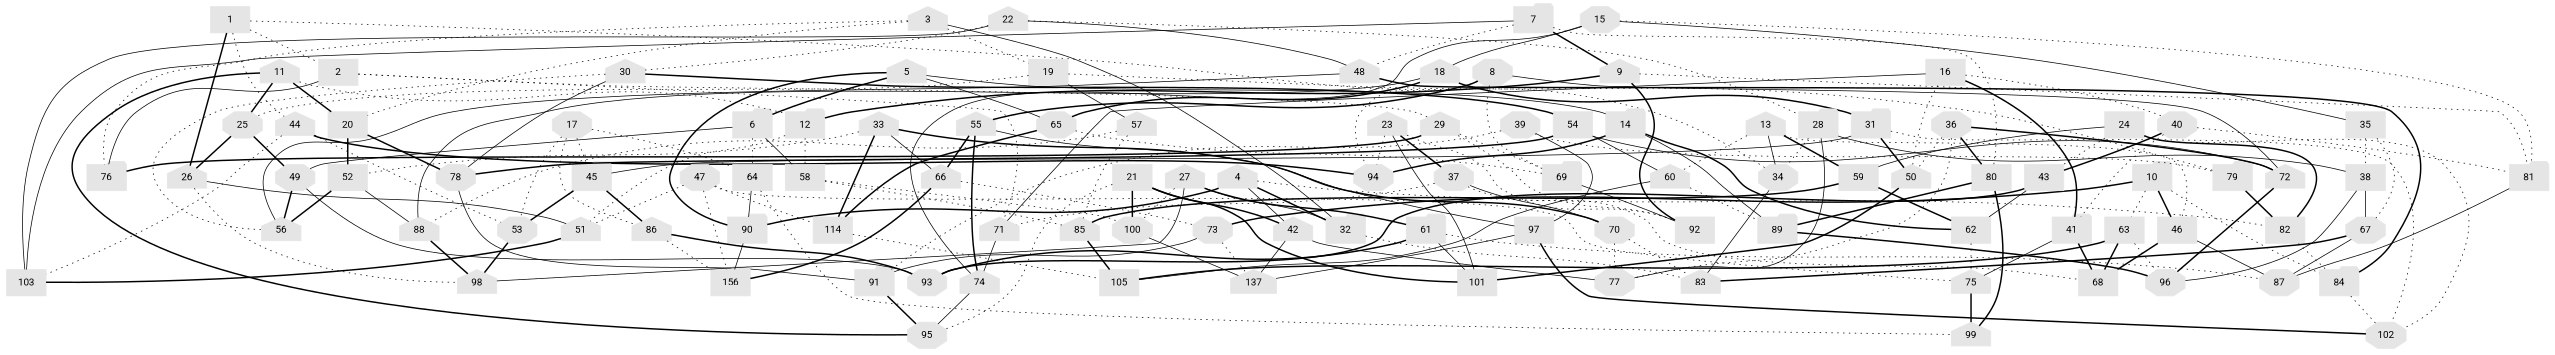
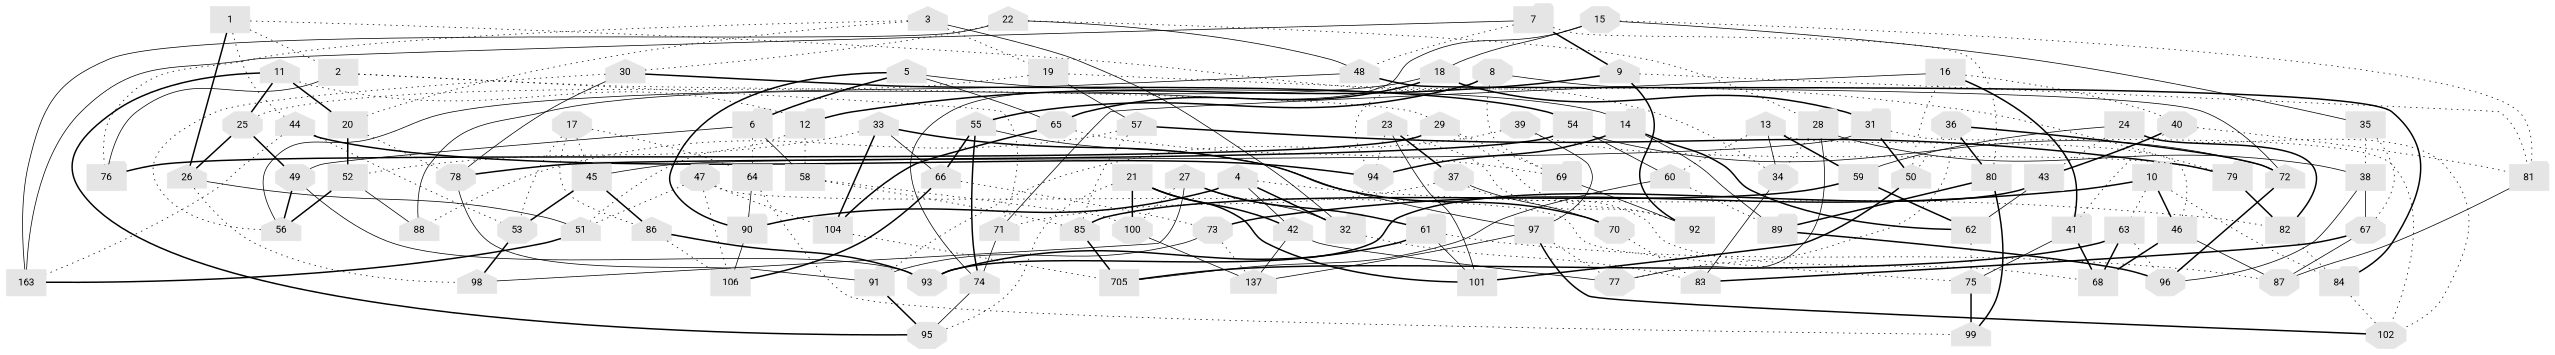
  graph {
    fontname=Roboto
    node [color=gray90 fontname=Roboto shape=house style=filled]
    edge [fontname=Roboto style=dotted]
    1 [shape=box]
    2 [shape=box]
    26
    34 [shape=octagon]
    44
    29
    71
    76 [shape=folder]
    51
    98
    83
-   103 [shape=box]
+   103 [shape=box label=163]
    94 [shape=octagon]
    53 [shape=octagon]
    69 [shape=folder]
    92 [shape=box]
    74
    3
    19 [shape=box]
    20 [shape=box]
    32 [shape=folder]
    25 [shape=octagon]
    57
    79 [shape=folder]
    52 [shape=box]
    78 [shape=octagon]
    4
    42
    82 [shape=box]
    90 [shape=folder]
    77 [shape=octagon]
    n32 [label=137]
    84 [shape=folder]
-   106 [shape=folder label=156]
+   106 [shape=folder]
    5
    6 [shape=folder]
    14 [shape=folder]
    65 [shape=octagon]
    49 [shape=octagon]
    58 [shape=box]
    64 [shape=box]
    62 [shape=box]
    89 [shape=folder]
-   104 [shape=box label=114]
+   104 [shape=box]
    56
    93 [shape=octagon]
    100 [shape=octagon]
    85
    99
    7 [shape=folder]
    9
    48
    80 [shape=box]
    12 [shape=folder]
    81 [shape=folder]
    8 [shape=octagon]
    55
    72
    66
    97 [shape=box]
    96 [shape=octagon]
    87 [shape=octagon]
    10 [shape=folder]
    46 [shape=box]
    63 [shape=box]
    73 [shape=octagon]
    68 [shape=box]
-   105 [shape=box]
+   105 [shape=box label=705]
    91 [shape=folder]
    102 [shape=octagon]
    11
    95 [shape=octagon]
    13
    59 [shape=box]
    60
    75
    15 [shape=octagon]
    18
    35 [shape=box]
    31 [shape=folder]
    88
    38 [shape=box]
    67 [shape=octagon]
    16 [shape=box]
    40 [shape=octagon]
    41 [shape=folder]
    50
    43 [shape=box]
    101 [shape=box]
    17 [shape=octagon]
    45 [shape=folder]
    86
    21 [shape=box]
    22
    28 [shape=folder]
    30
    54 [shape=box]
    23
    37 [shape=octagon]
    70 [shape=octagon]
    24 [shape=box]
    27
    61 [shape=folder]
    33
    39 [shape=octagon]
    36 [shape=octagon]
    47 [shape=octagon]
    1 -- 2
    1 -- 26 [style=bold]
    1 -- 34
    1 -- 44
    2 -- 29
    2 -- 71
    2 -- 76 [style=solid]
    26 -- 51 [style=solid]
    26 -- 98
    34 -- 83 [style=solid]
    44 -- 103
    44 -- 94 [style=bold]
    44 -- 53
    29 -- 76 [style=bold]
    29 -- 69
    29 -- 92
    71 -- 74 [style=solid]
    51 -- 103 [style=bold]
    53 -- 98 [style=bold]
    69 -- 92 [style=solid]
    74 -- 95 [style=solid]
    3 -- 76
    3 -- 19
    3 -- 20
    3 -- 32 [style=solid]
    19 -- 25
    19 -- 57 [style=solid]
    19 -- 79
    20 -- 52 [style=bold]
-   20 -- 78 [style=bold]
+   20 -- 78
    32 -- 83
    25 -- 26 [style=bold]
    25 -- 49 [style=bold]
+   57 -- 79 [style=bold]
    57 -- 85
    57 -- 88
    79 -- 82 [style=bold]
    52 -- 56 [style=bold]
    52 -- 88 [style=solid]
    78 -- 91 [style=solid]
    4 -- 32 [style=bold]
    4 -- 42 [style=solid]
    4 -- 82
    4 -- 90 [style=bold]
    42 -- 77 [style=solid]
    42 -- n32 [style=solid]
    82 -- 84
    90 -- 106 [style=solid]
    84 -- 102
    5 -- 90 [style=bold]
    5 -- 6 [style=bold]
    5 -- 14 [style=solid]
    5 -- 65 [style=solid]
    6 -- 49 [style=solid]
    6 -- 58 [style=solid]
    6 -- 64
    14 -- 94 [style=bold]
    14 -- 62 [style=bold]
    14 -- 89 [style=solid]
    65 -- 69
    65 -- 104 [style=bold]
    49 -- 56 [style=bold]
    49 -- 93 [style=solid]
    58 -- 100
    58 -- 85
    64 -- 90 [style=solid]
    64 -- 99
    62 -- 75
    89 -- 96 [style=bold]
    104 -- 105
    100 -- n32 [style=solid]
    85 -- 105 [style=bold]
    7 -- 103 [style=solid]
    7 -- 9 [style=bold]
    7 -- 48
    7 -- 80
    9 -- 92 [style=bold]
    9 -- 12 [style=bold]
    9 -- 81
    48 -- 84 [style=bold]
    48 -- 56 [style=solid]
    80 -- 89 [style=bold]
    80 -- 99 [style=bold]
    12 -- 51
    12 -- 58
    81 -- 87 [style=solid]
    8 -- 94
    8 -- 69
    8 -- 55 [style=bold]
    8 -- 72 [style=solid]
    55 -- 74 [style=bold]
    55 -- 66 [style=bold]
    55 -- 97 [style=solid]
    72 -- 96 [style=bold]
    66 -- 106 [style=bold]
    66 -- 73
    97 -- n32 [style=solid]
    97 -- 102 [style=bold]
    10 -- 84
    10 -- 46 [style=bold]
    10 -- 63
    10 -- 73 [style=bold]
    46 -- 87 [style=solid]
    46 -- 68 [style=bold]
    63 -- 96
    63 -- 68 [style=bold]
    63 -- 105 [style=bold]
    73 -- n32
    73 -- 91 [style=solid]
    91 -- 95 [style=bold]
    11 -- 20 [style=bold]
    11 -- 25 [style=bold]
    11 -- 12
    11 -- 95 [style=bold]
    13 -- 34 [style=solid]
    13 -- 46
    13 -- 59 [style=bold]
    13 -- 60
    59 -- 62 [style=bold]
    59 -- 85 [style=bold]
    60 -- 89
    60 -- 105 [style=solid]
    75 -- 99 [style=bold]
    15 -- 74 [style=solid]
    15 -- 81
    15 -- 18 [style=solid]
    15 -- 35 [style=solid]
    18 -- 65 [style=bold]
    18 -- 31 [style=bold]
    18 -- 88 [style=solid]
    35 -- 38
    35 -- 67
    31 -- 102
    31 -- 50 [style=bold]
    31 -- 45 [style=solid]
-   88 -- 98 [style=bold]
    38 -- 96 [style=solid]
    38 -- 67 [style=solid]
    67 -- 83 [style=bold]
    67 -- 87 [style=solid]
    16 -- 71 [style=solid]
    16 -- 40
    16 -- 41 [style=bold]
    16 -- 50
    40 -- 81
    40 -- 41
    40 -- 43 [style=bold]
    41 -- 68 [style=bold]
    41 -- 75 [style=solid]
    50 -- 101 [style=bold]
    43 -- 62 [style=solid]
    43 -- 93 [style=bold]
    17 -- 53
    17 -- 64
    17 -- 45
    17 -- 86
    45 -- 53 [style=bold]
    45 -- 86 [style=bold]
    86 -- 106
    86 -- 93 [style=bold]
    21 -- 42 [style=bold]
    21 -- 100 [style=bold]
    21 -- 95
    21 -- 101 [style=bold]
    22 -- 103 [style=solid]
    22 -- 48 [style=solid]
    22 -- 28
    22 -- 30
    28 -- 34
    28 -- 77 [style=solid]
    28 -- 38 [style=solid]
    30 -- 78 [style=solid]
    30 -- 56
    30 -- 54 [style=bold]
    54 -- 78 [style=bold]
    54 -- 72 [style=solid]
    54 -- 60 [style=solid]
    23 -- 94
    23 -- 92
    23 -- 101 [style=solid]
    23 -- 37 [style=bold]
    37 -- 71
    37 -- 68
    37 -- 70 [style=solid]
    70 -- 83
-   70 -- 77
+   97 -- 77
    24 -- 82 [style=bold]
    24 -- 102
    24 -- 59 [style=solid]
    24 -- 43
    27 -- 98 [style=solid]
    27 -- 32 [style=solid]
    27 -- 100
    27 -- 61 [style=bold]
    61 -- 93 [style=bold]
    61 -- 87
    61 -- 101 [style=solid]
    33 -- 52
    33 -- 104 [style=bold]
    33 -- 66 [style=solid]
    33 -- 70 [style=bold]
    39 -- 79
    39 -- 97 [style=solid]
    39 -- 91
    36 -- 77
    36 -- 80 [style=bold]
    36 -- 72 [style=bold]
    36 -- 50
    47 -- 51
    47 -- 106
    47 -- 104
    47 -- 75
  }
